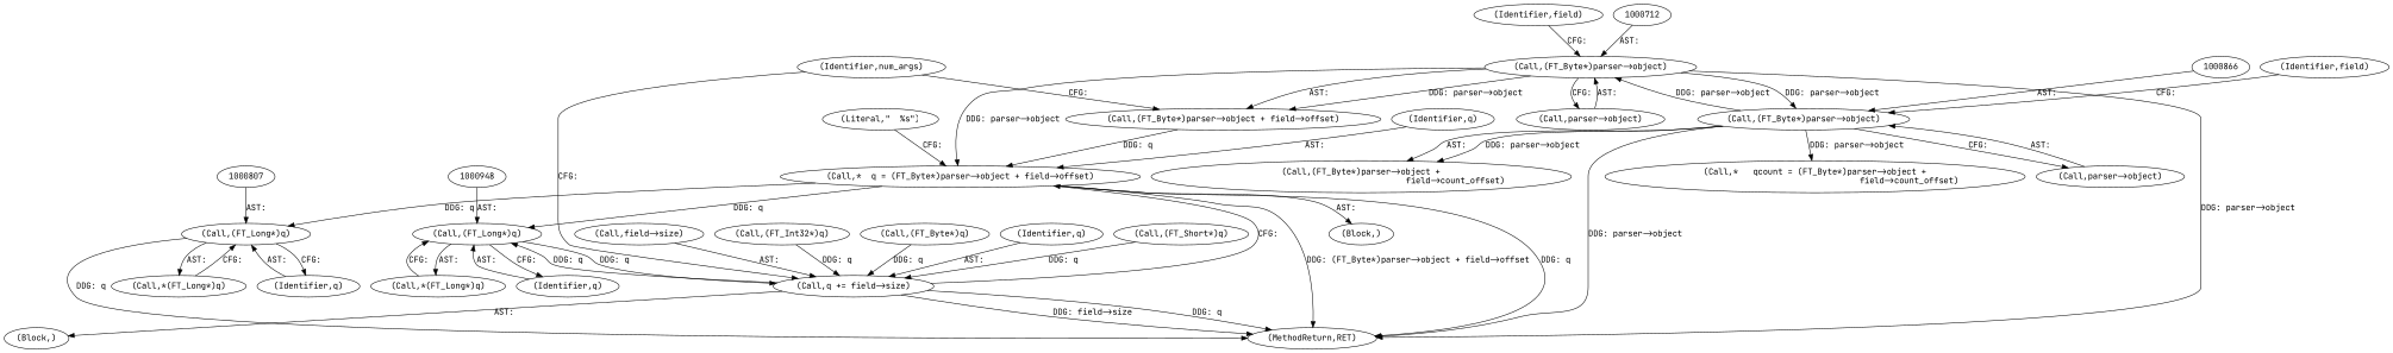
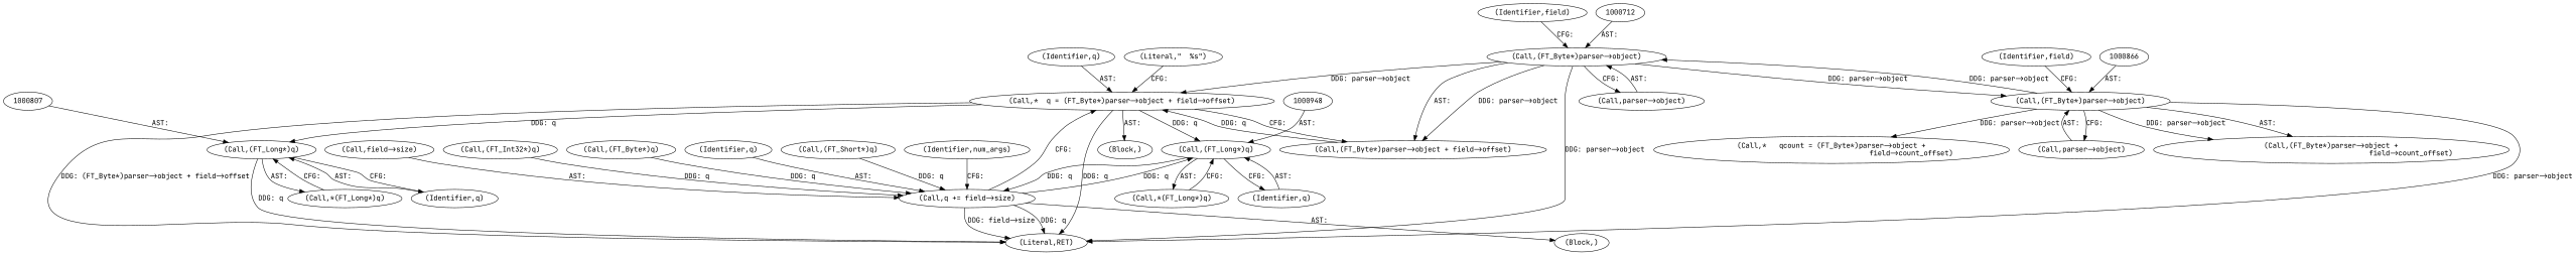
  digraph {
    fontname="JetBrains Mono"
    node [fontname="JetBrains Mono"]
    edge [fontname="JetBrains Mono"]
    n1 [label="(Call,*  q = (FT_Byte*)parser->object + field->offset)"]
    n2 [label="(Call,(FT_Long*)q)"]
    n3 [label="(Call,(FT_Long*)q)"]
    n4 [label="(Block,)"]
-   n5 [label="(MethodReturn,RET)"]
+   n5 [label="(Literal,RET)"]
    n6 [label="(Call,(FT_Byte*)parser->object + field->offset)"]
    n7 [label="(Identifier,q)"]
    n8 [label="(Call,*(FT_Long*)q)"]
    n9 [label="(Call,q += field->size)"]
    n10 [label="(Call,*(FT_Long*)q)"]
    n11 [label="(Identifier,q)"]
    n12 [label="(Call,(FT_Byte*)parser->object)"]
    n13 [label="(Call,(FT_Byte*)parser->object)"]
    n14 [label="(Call,parser->object)"]
    n15 [label="(Call,*   qcount = (FT_Byte*)parser->object +\n                                      field->count_offset)"]
    n16 [label="(Call,parser->object)"]
    n17 [label="(Call,(FT_Byte*)parser->object +\n                                      field->count_offset)"]
    n18 [label="(Block,)"]
    n19 [label="(Call,field->size)"]
    n20 [label="(Identifier,field)"]
    n21 [label="(Call,(FT_Int32*)q)"]
    n22 [label="(Call,(FT_Byte*)q)"]
    n23 [label="(Identifier,q)"]
    n24 [label="(Identifier,q)"]
    n25 [label="(Literal,\"  %s\")"]
    n26 [label="(Call,(FT_Short*)q)"]
    n27 [label="(Identifier,field)"]
    n28 [label="(Identifier,num_args)"]
    1000712
    1000866
    1000807
    1000948
    n1 -> n2 [label="DDG: q"]
    n1 -> n3 [label="DDG: q"]
    n1 -> n4 [label="AST: "]
    n1 -> n5 [label="DDG: q"]
    n1 -> n5 [label="DDG: (FT_Byte*)parser->object + field->offset"]
-   n28 -> n6 [label="CFG: "]
+   n1 -> n6 [label="CFG: "]
    n2 -> n5 [label="DDG: q"]
    n2 -> n7 [label="CFG: "]
    n2 -> n8 [label="AST: "]
    n3 -> n9 [label="DDG: q"]
    n3 -> n10 [label="AST: "]
    n3 -> n11 [label="CFG: "]
    n6 -> n1 [label="DDG: q"]
    n7 -> n2 [label="AST: "]
    n8 -> n2 [label="CFG: "]
    n9 -> n1 [label="CFG: "]
    n9 -> n3 [label="DDG: q"]
    n9 -> n5 [label="DDG: field->size"]
    n9 -> n5 [label="DDG: q"]
    n9 -> n18 [label="AST: "]
    n10 -> n3 [label="CFG: "]
    n11 -> n3 [label="AST: "]
    n12 -> n1 [label="DDG: parser->object"]
    n12 -> n5 [label="DDG: parser->object"]
    n12 -> n6 [label="AST: "]
    n12 -> n6 [label="DDG: parser->object"]
    n12 -> n13 [label="DDG: parser->object"]
    n12 -> n14 [label="CFG: "]
    n13 -> n5 [label="DDG: parser->object"]
    n13 -> n12 [label="DDG: parser->object"]
    n13 -> n15 [label="DDG: parser->object"]
    n13 -> n16 [label="CFG: "]
    n13 -> n17 [label="AST: "]
    n13 -> n17 [label="DDG: parser->object"]
    n14 -> n12 [label="AST: "]
    n16 -> n13 [label="AST: "]
    n19 -> n9 [label="AST: "]
    n20 -> n13 [label="CFG: "]
    n21 -> n9 [label="DDG: q"]
    n22 -> n9 [label="DDG: q"]
    n23 -> n9 [label="AST: "]
    n24 -> n1 [label="AST: "]
    n25 -> n1 [label="CFG: "]
    n26 -> n9 [label="DDG: q"]
    n27 -> n12 [label="CFG: "]
    n28 -> n9 [label="CFG: "]
    1000712 -> n12 [label="AST: "]
    1000866 -> n13 [label="AST: "]
    1000807 -> n2 [label="AST: "]
    1000948 -> n3 [label="AST: "]
  }
